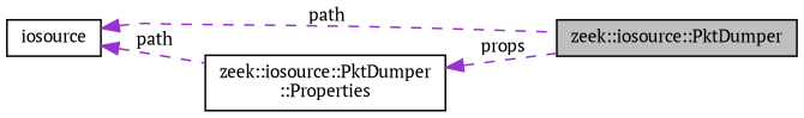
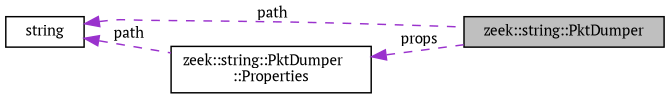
  digraph {
    fontname="PT Serif"
    rankdir=LR
    node [color=black fillcolor=white fontname="PT Serif" fontsize=10 shape=record style=filled]
    edge [color=darkorchid3 dir=back fontname="PT Serif" fontsize=10 labelfontname=Helvetica labelfontsize=10 style=dashed]
-   n1 [fillcolor=grey75 fontcolor=black height=0.2 label="zeek::iosource::PktDumper" width=0.4]
-   n2 [height=0.2 label="zeek::iosource::PktDumper\l::Properties" width=0.4]
-   n3 [height=0.2 label=iosource width=0.4]
+   n1 [fillcolor=grey75 fontcolor=black height=0.2 label="zeek::string::PktDumper" width=0.4]
+   n2 [height=0.2 label="zeek::string::PktDumper\l::Properties" width=0.4]
+   n3 [height=0.2 label=string width=0.4]
    n2 -> n1 [label=" props"]
    n3 -> n1 [label=" path"]
    n3 -> n2 [label=" path"]
  }
